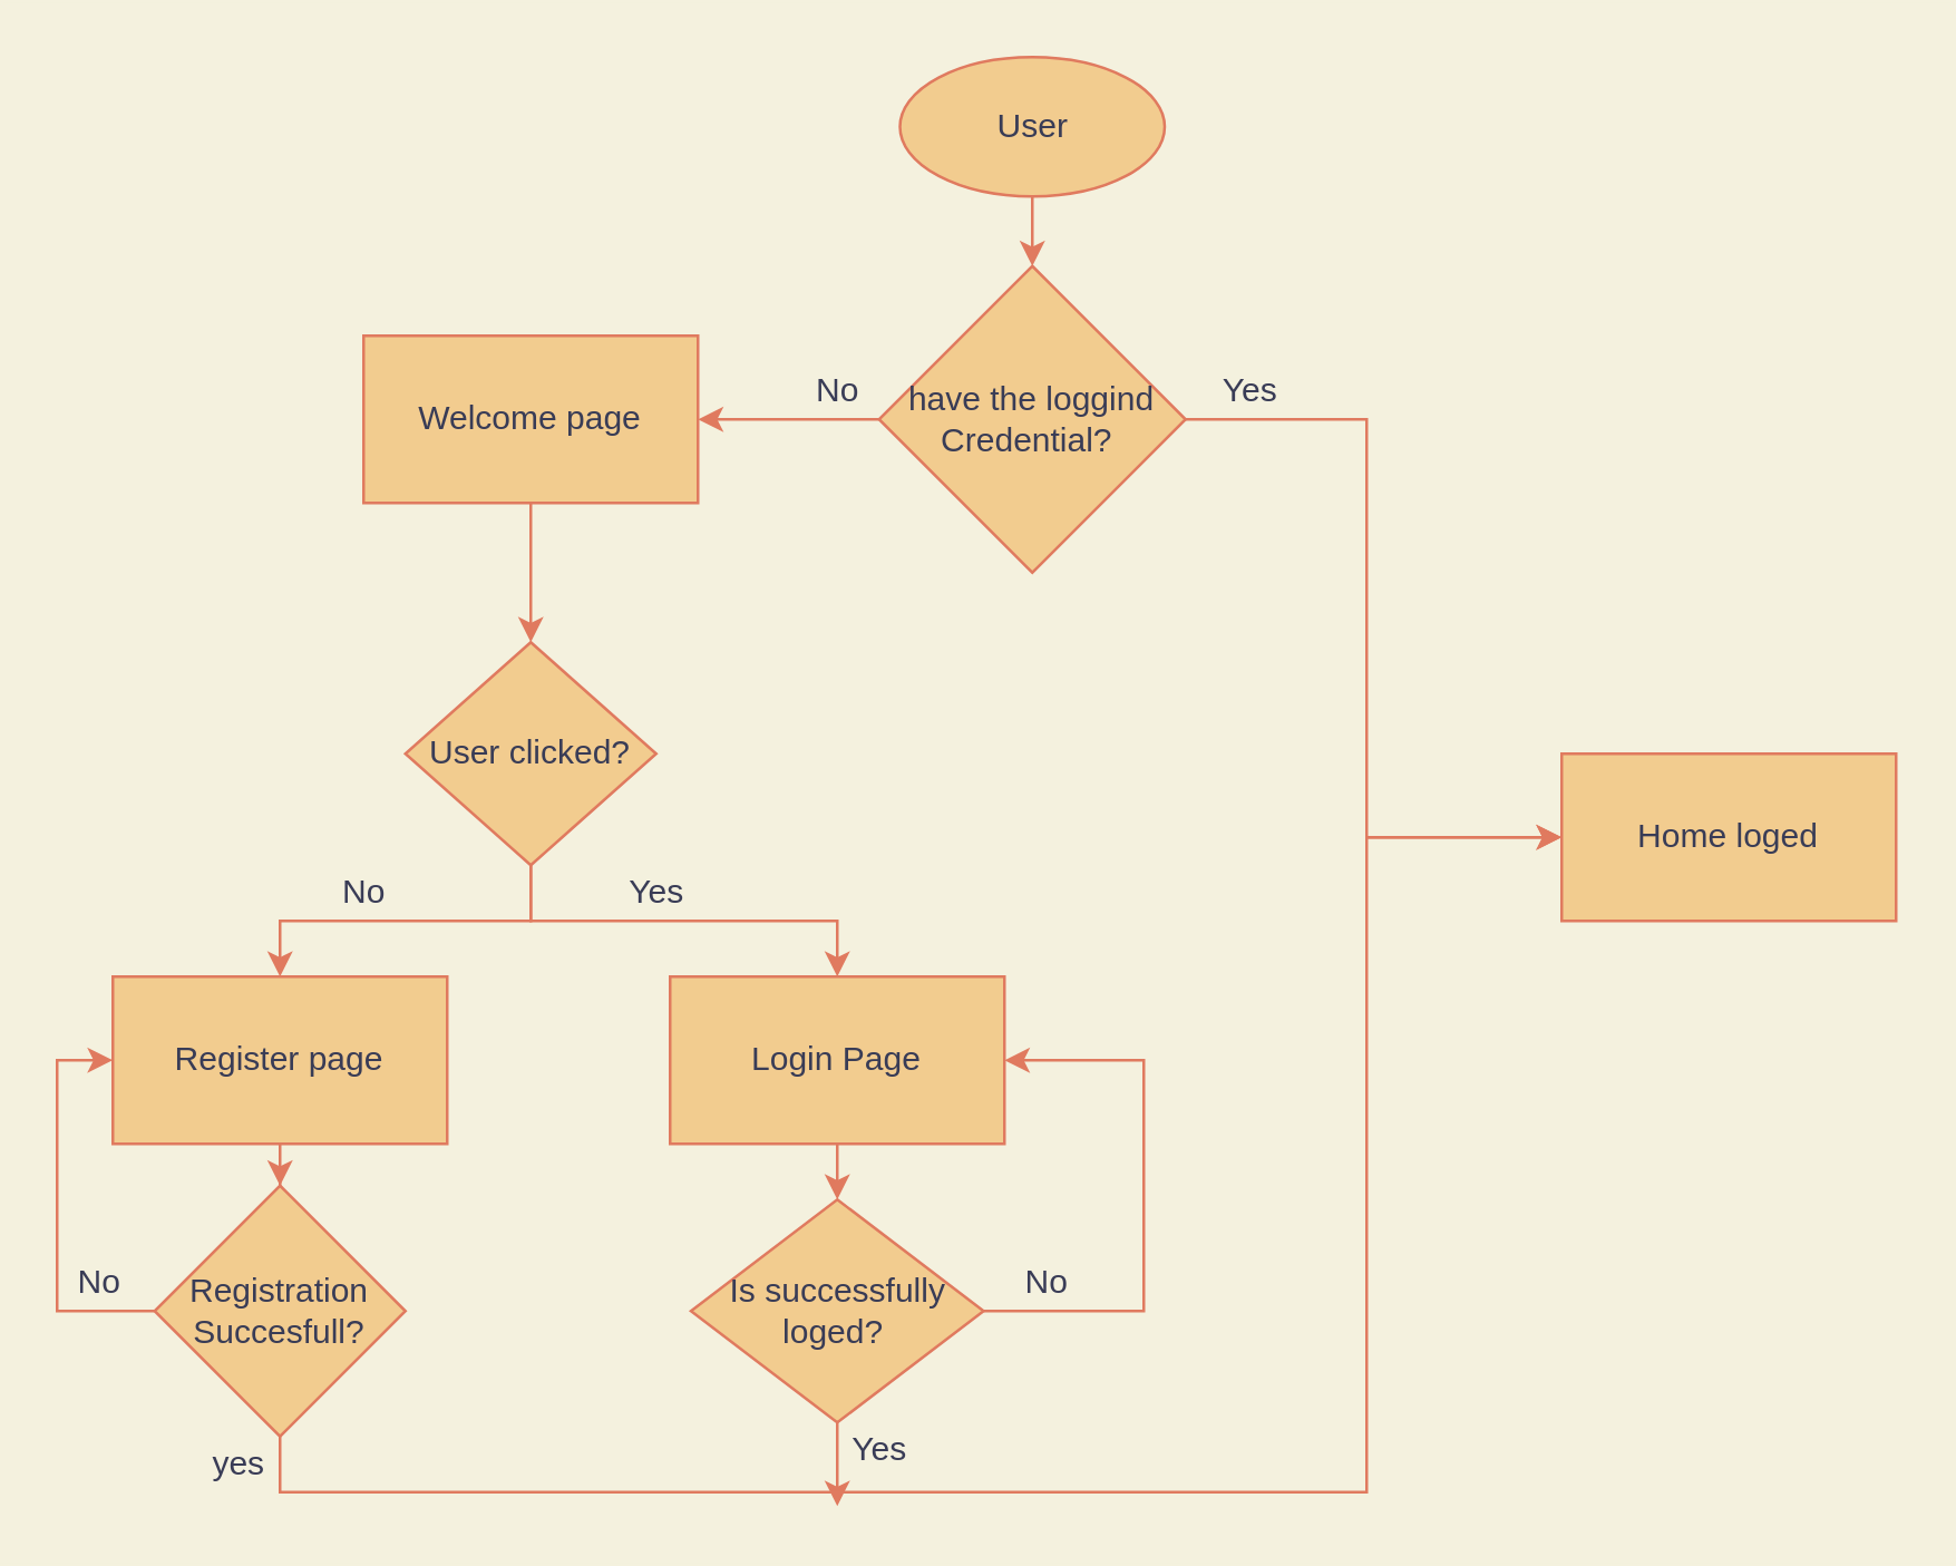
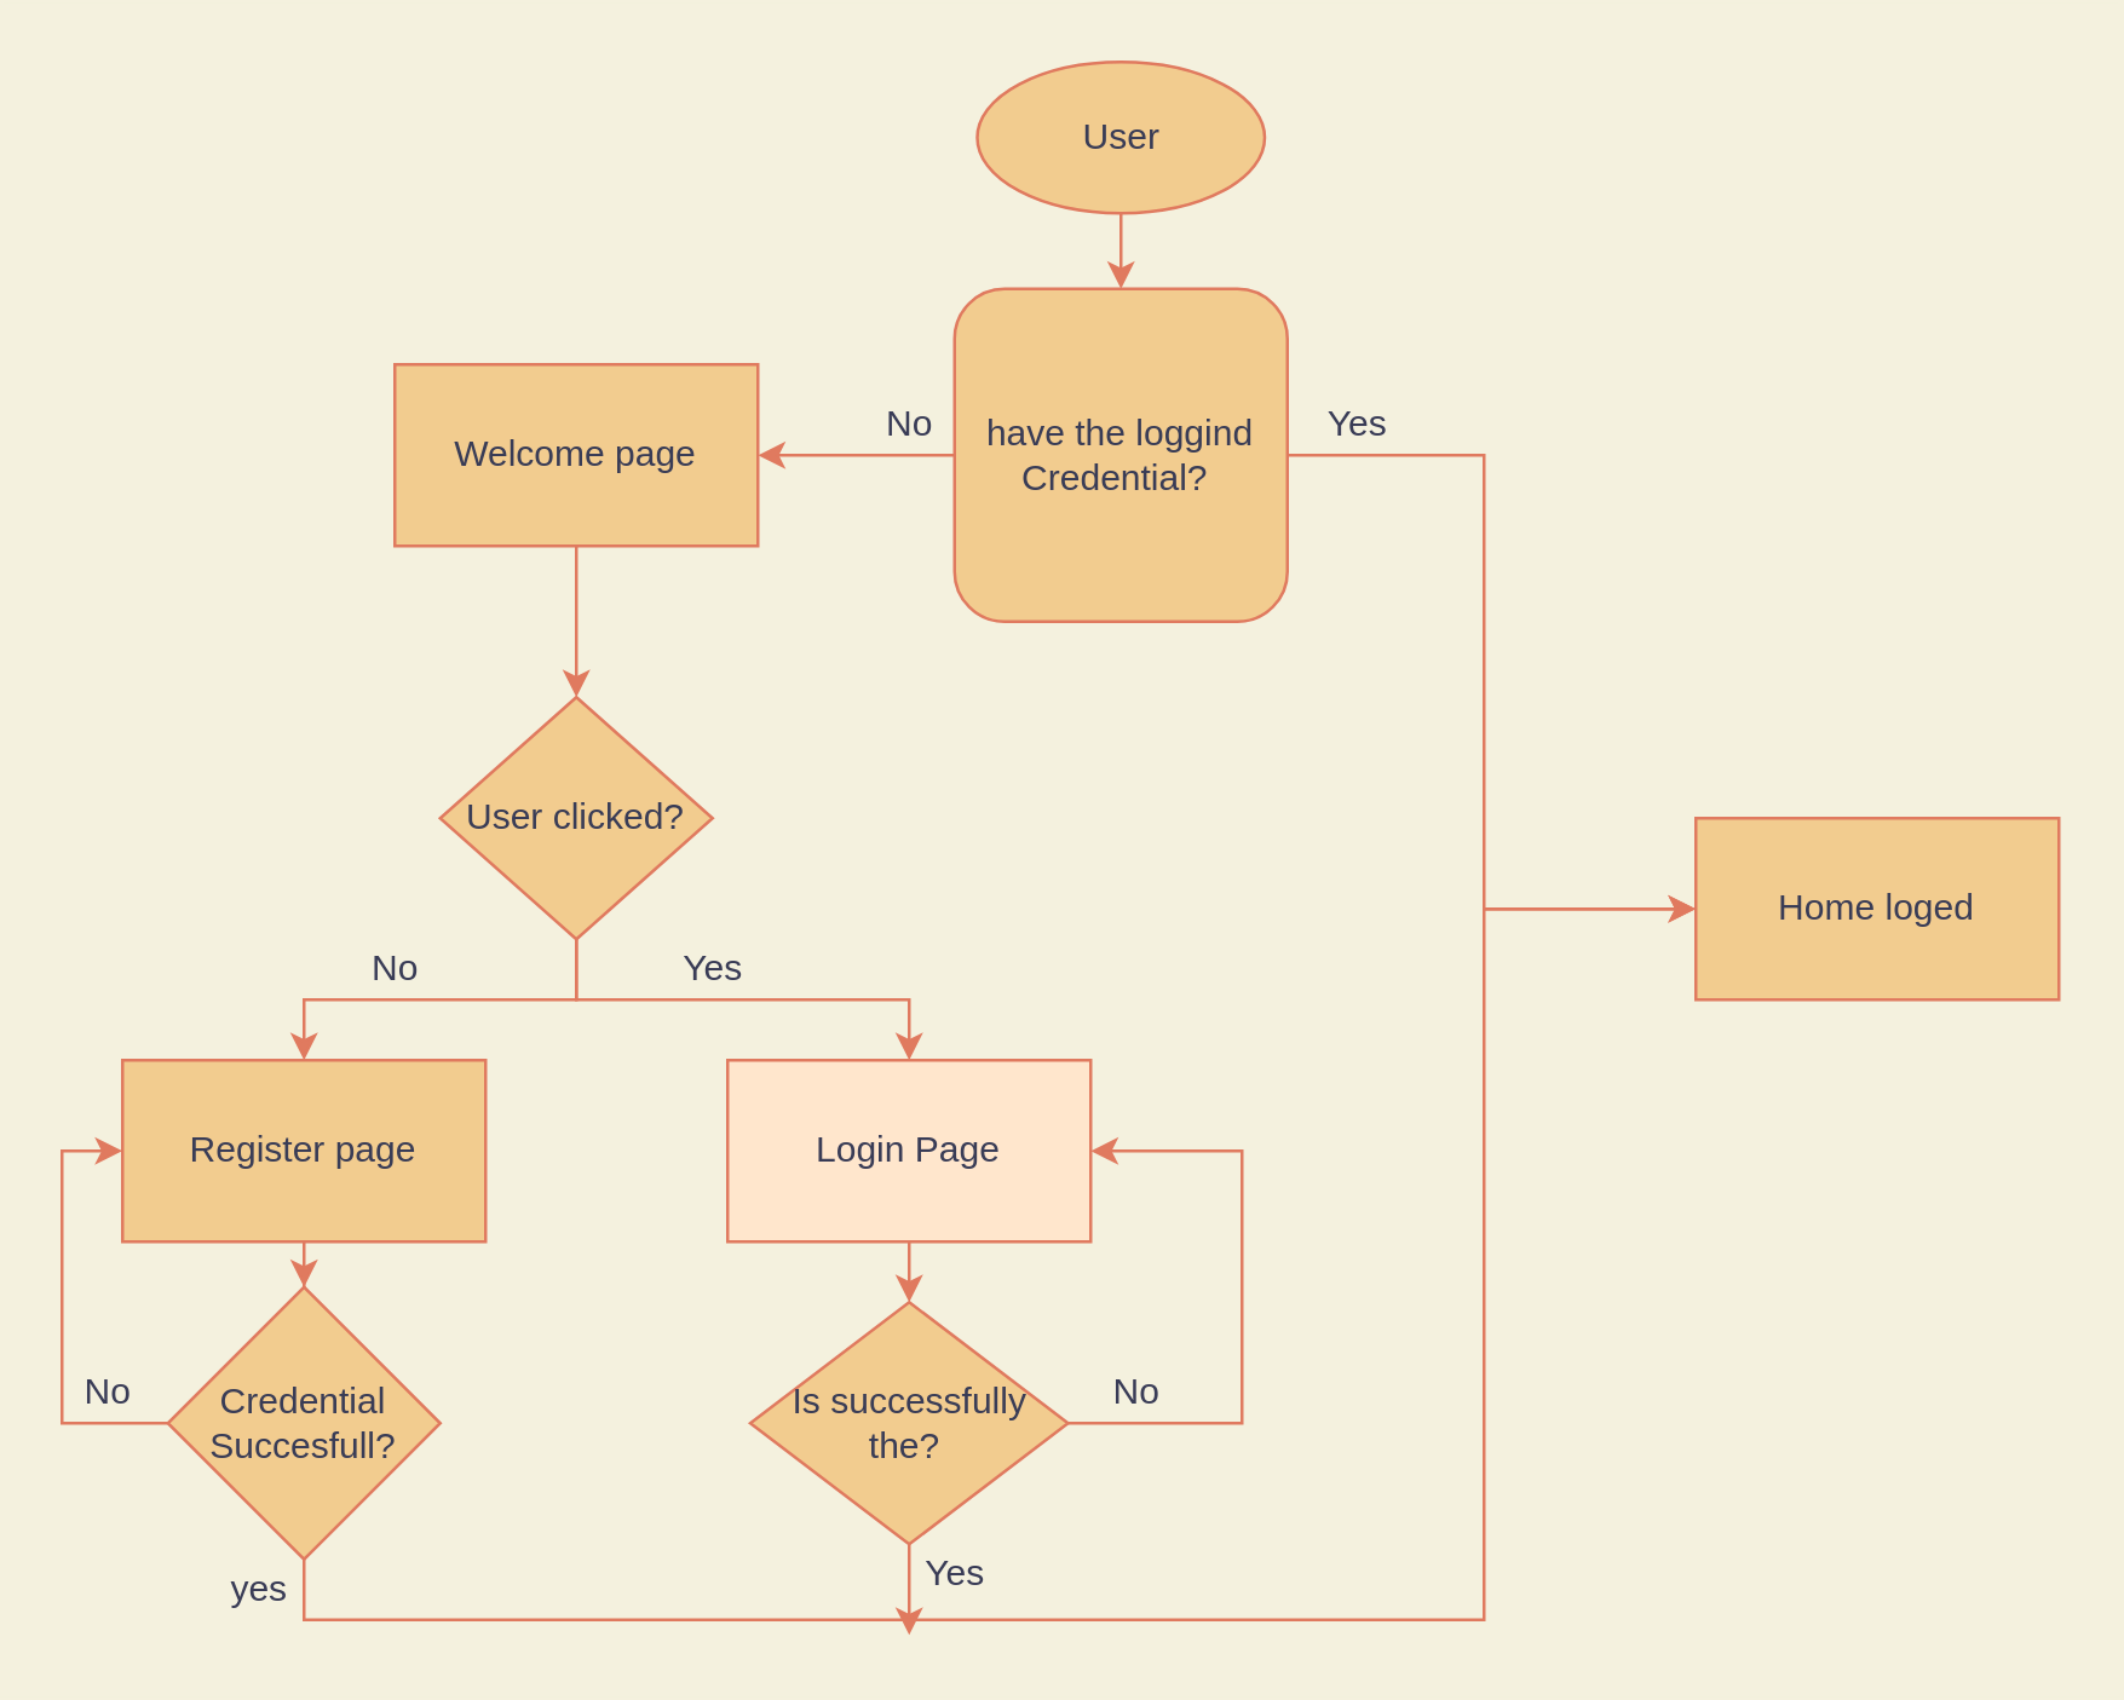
  <mxCell id="0" />
  <mxCell id="1" parent="0" />
  <mxCell id="2" value="" style="edgeStyle=orthogonalEdgeStyle;rounded=0;orthogonalLoop=1;jettySize=auto;html=1;labelBackgroundColor=#F4F1DE;strokeColor=#E07A5F;fontColor=#393C56;" edge="1" parent="1" source="3" target="6"><mxGeometry relative="1" as="geometry" /></mxCell>
  <mxCell id="3" value="User" style="ellipse;whiteSpace=wrap;html=1;fillColor=#F2CC8F;strokeColor=#E07A5F;fontColor=#393C56;" parent="1" vertex="1"><mxGeometry x="322.5" y="20" width="95" height="50" as="geometry" /></mxCell>
  <mxCell id="4" value="" style="edgeStyle=orthogonalEdgeStyle;rounded=0;orthogonalLoop=1;jettySize=auto;html=1;labelBackgroundColor=#F4F1DE;strokeColor=#E07A5F;fontColor=#393C56;" edge="1" parent="1" source="6" target="10"><mxGeometry relative="1" as="geometry" /></mxCell>
  <mxCell id="5" style="edgeStyle=orthogonalEdgeStyle;rounded=0;orthogonalLoop=1;jettySize=auto;html=1;exitX=1;exitY=0.5;exitDx=0;exitDy=0;entryX=0;entryY=0.5;entryDx=0;entryDy=0;labelBackgroundColor=#F4F1DE;strokeColor=#E07A5F;fontColor=#393C56;" edge="1" parent="1" source="6" target="7"><mxGeometry relative="1" as="geometry"><Array as="points"><mxPoint x="490" y="150" /><mxPoint x="490" y="300" /></Array></mxGeometry></mxCell>
- <mxCell id="6" value="have the loggind Credential?&amp;nbsp;" style="rhombus;whiteSpace=wrap;html=1;fillColor=#F2CC8F;strokeColor=#E07A5F;fontColor=#393C56;" vertex="1" parent="1"><mxGeometry x="315" y="95" width="110" height="110" as="geometry" /></mxCell>
+ <mxCell id="6" value="have the loggind Credential?&amp;nbsp;" style="whiteSpace=wrap;html=1;fillColor=#F2CC8F;strokeColor=#E07A5F;fontColor=#393C56;rounded=1;" vertex="1" parent="1"><mxGeometry x="315" y="95" width="110" height="110" as="geometry" /></mxCell>
  <mxCell id="7" value="Home loged" style="whiteSpace=wrap;html=1;fillColor=#F2CC8F;strokeColor=#E07A5F;fontColor=#393C56;" vertex="1" parent="1"><mxGeometry x="560" y="270" width="120" height="60" as="geometry" /></mxCell>
  <mxCell id="8" value="Yes" style="text;html=1;align=center;verticalAlign=middle;resizable=0;points=[];autosize=1;strokeColor=none;fontColor=#393C56;" vertex="1" parent="1"><mxGeometry x="433" y="130" width="30" height="20" as="geometry" /></mxCell>
  <mxCell id="9" value="" style="edgeStyle=orthogonalEdgeStyle;rounded=0;orthogonalLoop=1;jettySize=auto;html=1;labelBackgroundColor=#F4F1DE;strokeColor=#E07A5F;fontColor=#393C56;" edge="1" parent="1" source="10" target="14"><mxGeometry relative="1" as="geometry" /></mxCell>
  <mxCell id="10" value="Welcome page" style="whiteSpace=wrap;html=1;fillColor=#F2CC8F;strokeColor=#E07A5F;fontColor=#393C56;" vertex="1" parent="1"><mxGeometry x="130" y="120" width="120" height="60" as="geometry" /></mxCell>
  <mxCell id="11" value="No" style="text;html=1;align=center;verticalAlign=middle;resizable=0;points=[];autosize=1;strokeColor=none;fontColor=#393C56;" vertex="1" parent="1"><mxGeometry x="285" y="130" width="30" height="20" as="geometry" /></mxCell>
  <mxCell id="12" value="" style="edgeStyle=orthogonalEdgeStyle;rounded=0;orthogonalLoop=1;jettySize=auto;html=1;exitX=0.5;exitY=1;exitDx=0;exitDy=0;labelBackgroundColor=#F4F1DE;strokeColor=#E07A5F;fontColor=#393C56;" edge="1" parent="1" source="14" target="16"><mxGeometry relative="1" as="geometry" /></mxCell>
  <mxCell id="13" value="" style="edgeStyle=orthogonalEdgeStyle;rounded=0;orthogonalLoop=1;jettySize=auto;html=1;labelBackgroundColor=#F4F1DE;strokeColor=#E07A5F;fontColor=#393C56;" edge="1" parent="1" source="14" target="19"><mxGeometry relative="1" as="geometry" /></mxCell>
  <mxCell id="14" value="User clicked?" style="rhombus;whiteSpace=wrap;html=1;fillColor=#F2CC8F;strokeColor=#E07A5F;fontColor=#393C56;" vertex="1" parent="1"><mxGeometry x="145" y="230" width="90" height="80" as="geometry" /></mxCell>
  <mxCell id="15" style="edgeStyle=orthogonalEdgeStyle;rounded=0;orthogonalLoop=1;jettySize=auto;html=1;exitX=0.5;exitY=1;exitDx=0;exitDy=0;entryX=0.5;entryY=0;entryDx=0;entryDy=0;labelBackgroundColor=#F4F1DE;strokeColor=#E07A5F;fontColor=#393C56;" edge="1" parent="1" source="16" target="23"><mxGeometry relative="1" as="geometry" /></mxCell>
- <mxCell id="16" value="Login Page" style="whiteSpace=wrap;html=1;fillColor=#F2CC8F;strokeColor=#E07A5F;fontColor=#393C56;" vertex="1" parent="1"><mxGeometry x="240" y="350" width="120" height="60" as="geometry" /></mxCell>
+ <mxCell id="16" value="Login Page" style="whiteSpace=wrap;html=1;fillColor=#ffe6cc;strokeColor=#E07A5F;fontColor=#393C56;" vertex="1" parent="1"><mxGeometry x="240" y="350" width="120" height="60" as="geometry" /></mxCell>
  <mxCell id="17" value="Yes" style="text;html=1;align=center;verticalAlign=middle;resizable=0;points=[];autosize=1;strokeColor=none;fontColor=#393C56;" vertex="1" parent="1"><mxGeometry x="220" y="310" width="30" height="20" as="geometry" /></mxCell>
  <mxCell id="18" value="" style="edgeStyle=orthogonalEdgeStyle;rounded=0;orthogonalLoop=1;jettySize=auto;html=1;labelBackgroundColor=#F4F1DE;strokeColor=#E07A5F;fontColor=#393C56;" edge="1" parent="1" source="19" target="26"><mxGeometry relative="1" as="geometry" /></mxCell>
  <mxCell id="19" value="Register page" style="whiteSpace=wrap;html=1;fillColor=#F2CC8F;strokeColor=#E07A5F;fontColor=#393C56;" vertex="1" parent="1"><mxGeometry x="40" y="350" width="120" height="60" as="geometry" /></mxCell>
  <mxCell id="20" value="No" style="text;html=1;align=center;verticalAlign=middle;resizable=0;points=[];autosize=1;strokeColor=none;fontColor=#393C56;" vertex="1" parent="1"><mxGeometry x="115" y="310" width="30" height="20" as="geometry" /></mxCell>
  <mxCell id="21" style="edgeStyle=orthogonalEdgeStyle;rounded=0;orthogonalLoop=1;jettySize=auto;html=1;exitX=1;exitY=0.5;exitDx=0;exitDy=0;entryX=1;entryY=0.5;entryDx=0;entryDy=0;labelBackgroundColor=#F4F1DE;strokeColor=#E07A5F;fontColor=#393C56;" edge="1" parent="1" source="23" target="16"><mxGeometry relative="1" as="geometry"><Array as="points"><mxPoint x="410" y="470" /><mxPoint x="410" y="380" /></Array></mxGeometry></mxCell>
  <mxCell id="22" style="edgeStyle=orthogonalEdgeStyle;rounded=0;orthogonalLoop=1;jettySize=auto;html=1;exitX=0.5;exitY=1;exitDx=0;exitDy=0;labelBackgroundColor=#F4F1DE;strokeColor=#E07A5F;fontColor=#393C56;" edge="1" parent="1" source="23"><mxGeometry relative="1" as="geometry"><mxPoint x="300" y="540" as="targetPoint" /></mxGeometry></mxCell>
- <mxCell id="23" value="Is successfully loged?&amp;nbsp;" style="rhombus;whiteSpace=wrap;html=1;fillColor=#F2CC8F;strokeColor=#E07A5F;fontColor=#393C56;" vertex="1" parent="1"><mxGeometry x="247.5" y="430" width="105" height="80" as="geometry" /></mxCell>
+ <mxCell id="23" value="Is successfully the?&amp;nbsp;" style="rhombus;whiteSpace=wrap;html=1;fillColor=#F2CC8F;strokeColor=#E07A5F;fontColor=#393C56;" vertex="1" parent="1"><mxGeometry x="247.5" y="430" width="105" height="80" as="geometry" /></mxCell>
  <mxCell id="24" style="edgeStyle=orthogonalEdgeStyle;rounded=0;orthogonalLoop=1;jettySize=auto;html=1;exitX=0;exitY=0.5;exitDx=0;exitDy=0;entryX=0;entryY=0.5;entryDx=0;entryDy=0;labelBackgroundColor=#F4F1DE;strokeColor=#E07A5F;fontColor=#393C56;" edge="1" parent="1" source="26" target="19"><mxGeometry relative="1" as="geometry" /></mxCell>
  <mxCell id="25" style="edgeStyle=orthogonalEdgeStyle;rounded=0;orthogonalLoop=1;jettySize=auto;html=1;exitX=0.5;exitY=1;exitDx=0;exitDy=0;entryX=0;entryY=0.5;entryDx=0;entryDy=0;labelBackgroundColor=#F4F1DE;strokeColor=#E07A5F;fontColor=#393C56;" edge="1" parent="1" source="26" target="7"><mxGeometry relative="1" as="geometry"><Array as="points"><mxPoint x="100" y="535" /><mxPoint x="490" y="535" /><mxPoint x="490" y="300" /></Array></mxGeometry></mxCell>
- <mxCell id="26" value="Registration&lt;br&gt;Succesfull?" style="rhombus;whiteSpace=wrap;html=1;fillColor=#F2CC8F;strokeColor=#E07A5F;fontColor=#393C56;" vertex="1" parent="1"><mxGeometry x="55" y="425" width="90" height="90" as="geometry" /></mxCell>
+ <mxCell id="26" value="Credential&lt;br&gt;Succesfull?" style="rhombus;whiteSpace=wrap;html=1;fillColor=#F2CC8F;strokeColor=#E07A5F;fontColor=#393C56;" vertex="1" parent="1"><mxGeometry x="55" y="425" width="90" height="90" as="geometry" /></mxCell>
  <mxCell id="27" value="No" style="text;html=1;align=center;verticalAlign=middle;resizable=0;points=[];autosize=1;strokeColor=none;fontColor=#393C56;" vertex="1" parent="1"><mxGeometry x="20" y="450" width="30" height="20" as="geometry" /></mxCell>
  <mxCell id="28" value="yes" style="text;html=1;align=center;verticalAlign=middle;resizable=0;points=[];autosize=1;strokeColor=none;fontColor=#393C56;" vertex="1" parent="1"><mxGeometry x="70" y="515" width="30" height="20" as="geometry" /></mxCell>
  <mxCell id="29" value="Yes" style="text;html=1;align=center;verticalAlign=middle;resizable=0;points=[];autosize=1;strokeColor=none;fontColor=#393C56;" vertex="1" parent="1"><mxGeometry x="300" y="510" width="30" height="20" as="geometry" /></mxCell>
  <mxCell id="30" value="No" style="text;html=1;align=center;verticalAlign=middle;resizable=0;points=[];autosize=1;strokeColor=none;fontColor=#393C56;" vertex="1" parent="1"><mxGeometry x="360" y="450" width="30" height="20" as="geometry" /></mxCell>
